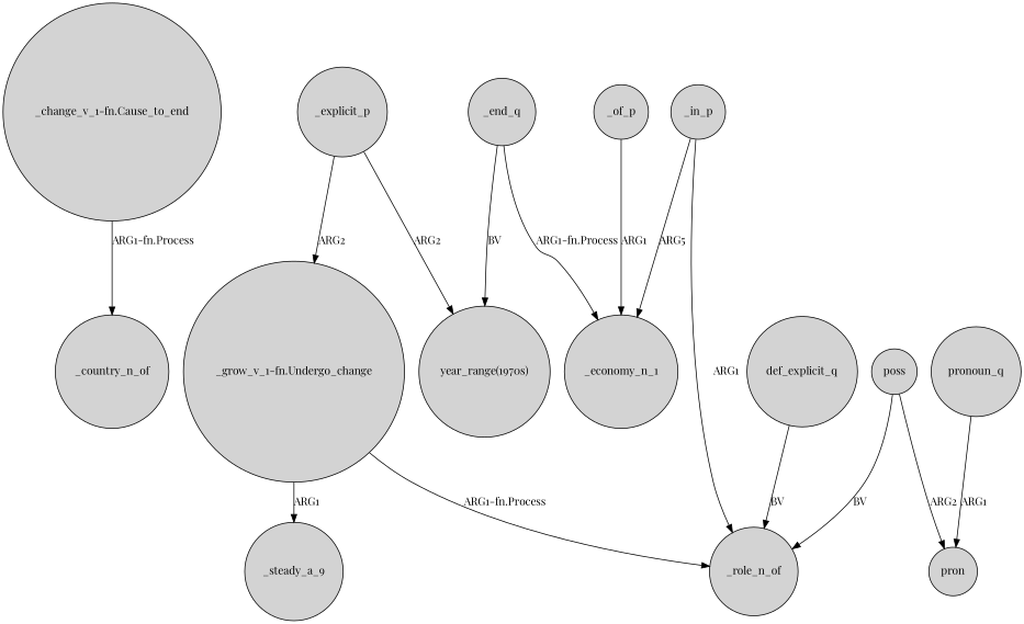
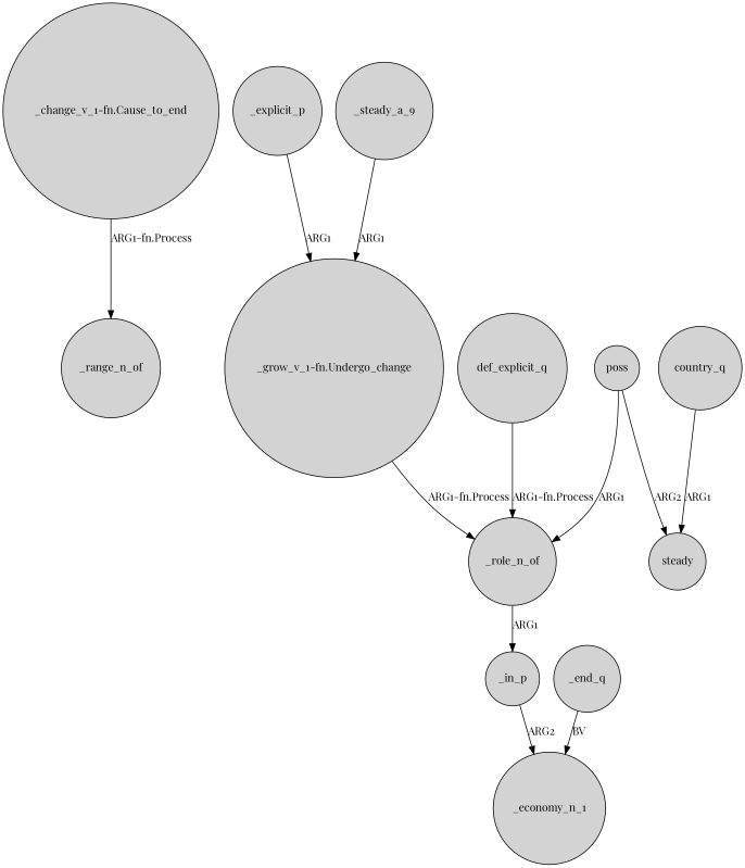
  digraph {
    fontname="Playfair Display"
    node [fontname="Playfair Display" shape=circle style=filled]
    edge [fontname="Playfair Display"]
    n1 [label="_change_v_1-fn.Cause_to_end"]
-   _country_n_of
+   _country_n_of [label=_range_n_of]
    n3 [label=_explicit_p]
    "_grow_v_1-fn.Undergo_change"
-   "year_range(1970s)"
    _role_n_of
    n7 [label=_end_q]
    _economy_n_1
    _in_p
    def_explicit_q
    n11 [label=_steady_a_9]
-   _of_p
    poss
-   pron
-   pronoun_q
+   pron [label=steady]
+   pronoun_q [label=country_q]
    n1 -> _country_n_of [label="ARG1-fn.Process"]
-   n3 -> "_grow_v_1-fn.Undergo_change" [label=ARG2]
-   n3 -> "year_range(1970s)" [label=ARG2]
+   n3 -> "_grow_v_1-fn.Undergo_change" [label=ARG1]
    "_grow_v_1-fn.Undergo_change" -> _role_n_of [label="ARG1-fn.Process"]
-   n7 -> "year_range(1970s)" [label=BV]
-   n7 -> _economy_n_1 [label="ARG1-fn.Process"]
-   _in_p -> _role_n_of [label=ARG1]
-   _in_p -> _economy_n_1 [label=ARG5]
-   def_explicit_q -> _role_n_of [label=BV]
-   "_grow_v_1-fn.Undergo_change" -> n11 [label=ARG1]
-   _of_p -> _economy_n_1 [label=ARG1]
-   poss -> _role_n_of [label=BV]
+   n7 -> _economy_n_1 [label=BV]
+   _role_n_of -> _in_p [label=ARG1]
+   _in_p -> _economy_n_1 [label=ARG2]
+   def_explicit_q -> _role_n_of [label="ARG1-fn.Process"]
+   n11 -> "_grow_v_1-fn.Undergo_change" [label=ARG1]
+   poss -> _role_n_of [label=ARG1]
    poss -> pron [label=ARG2]
    pronoun_q -> pron [label=ARG1]
  }
